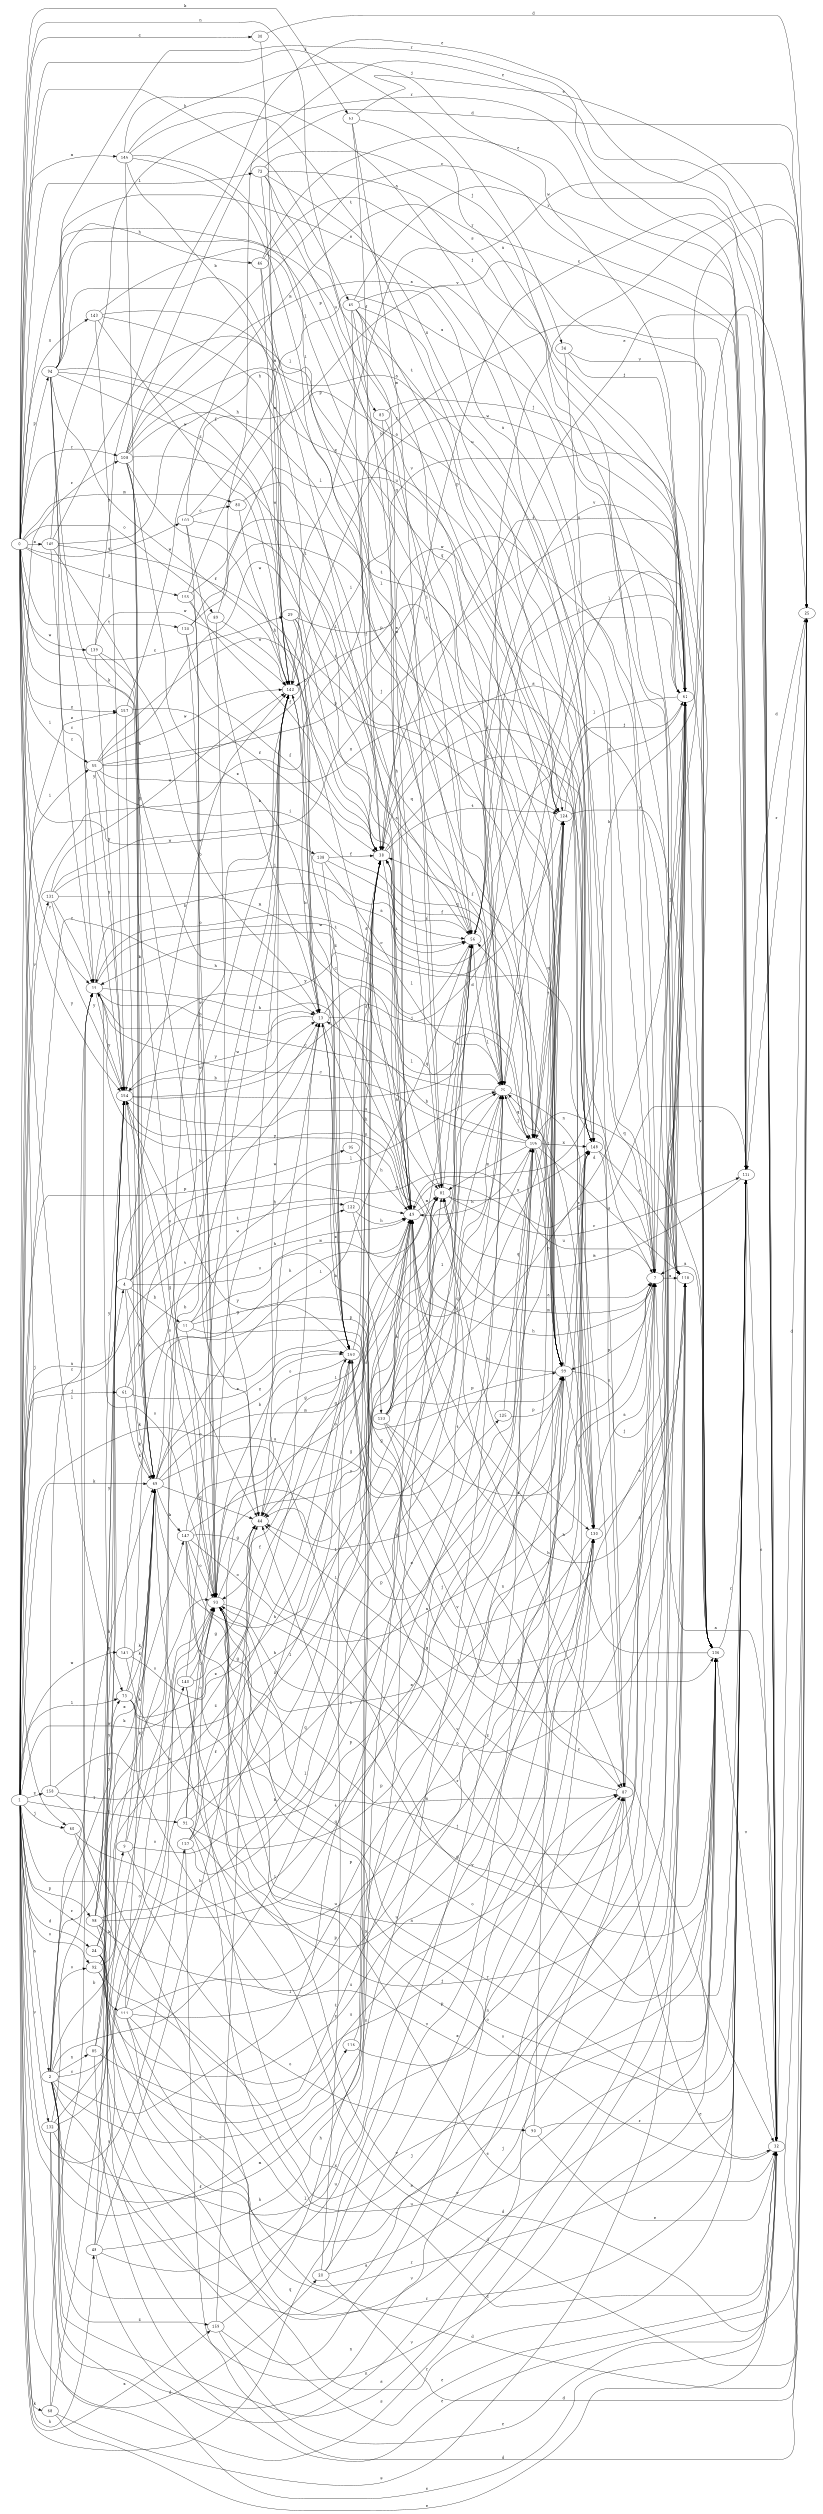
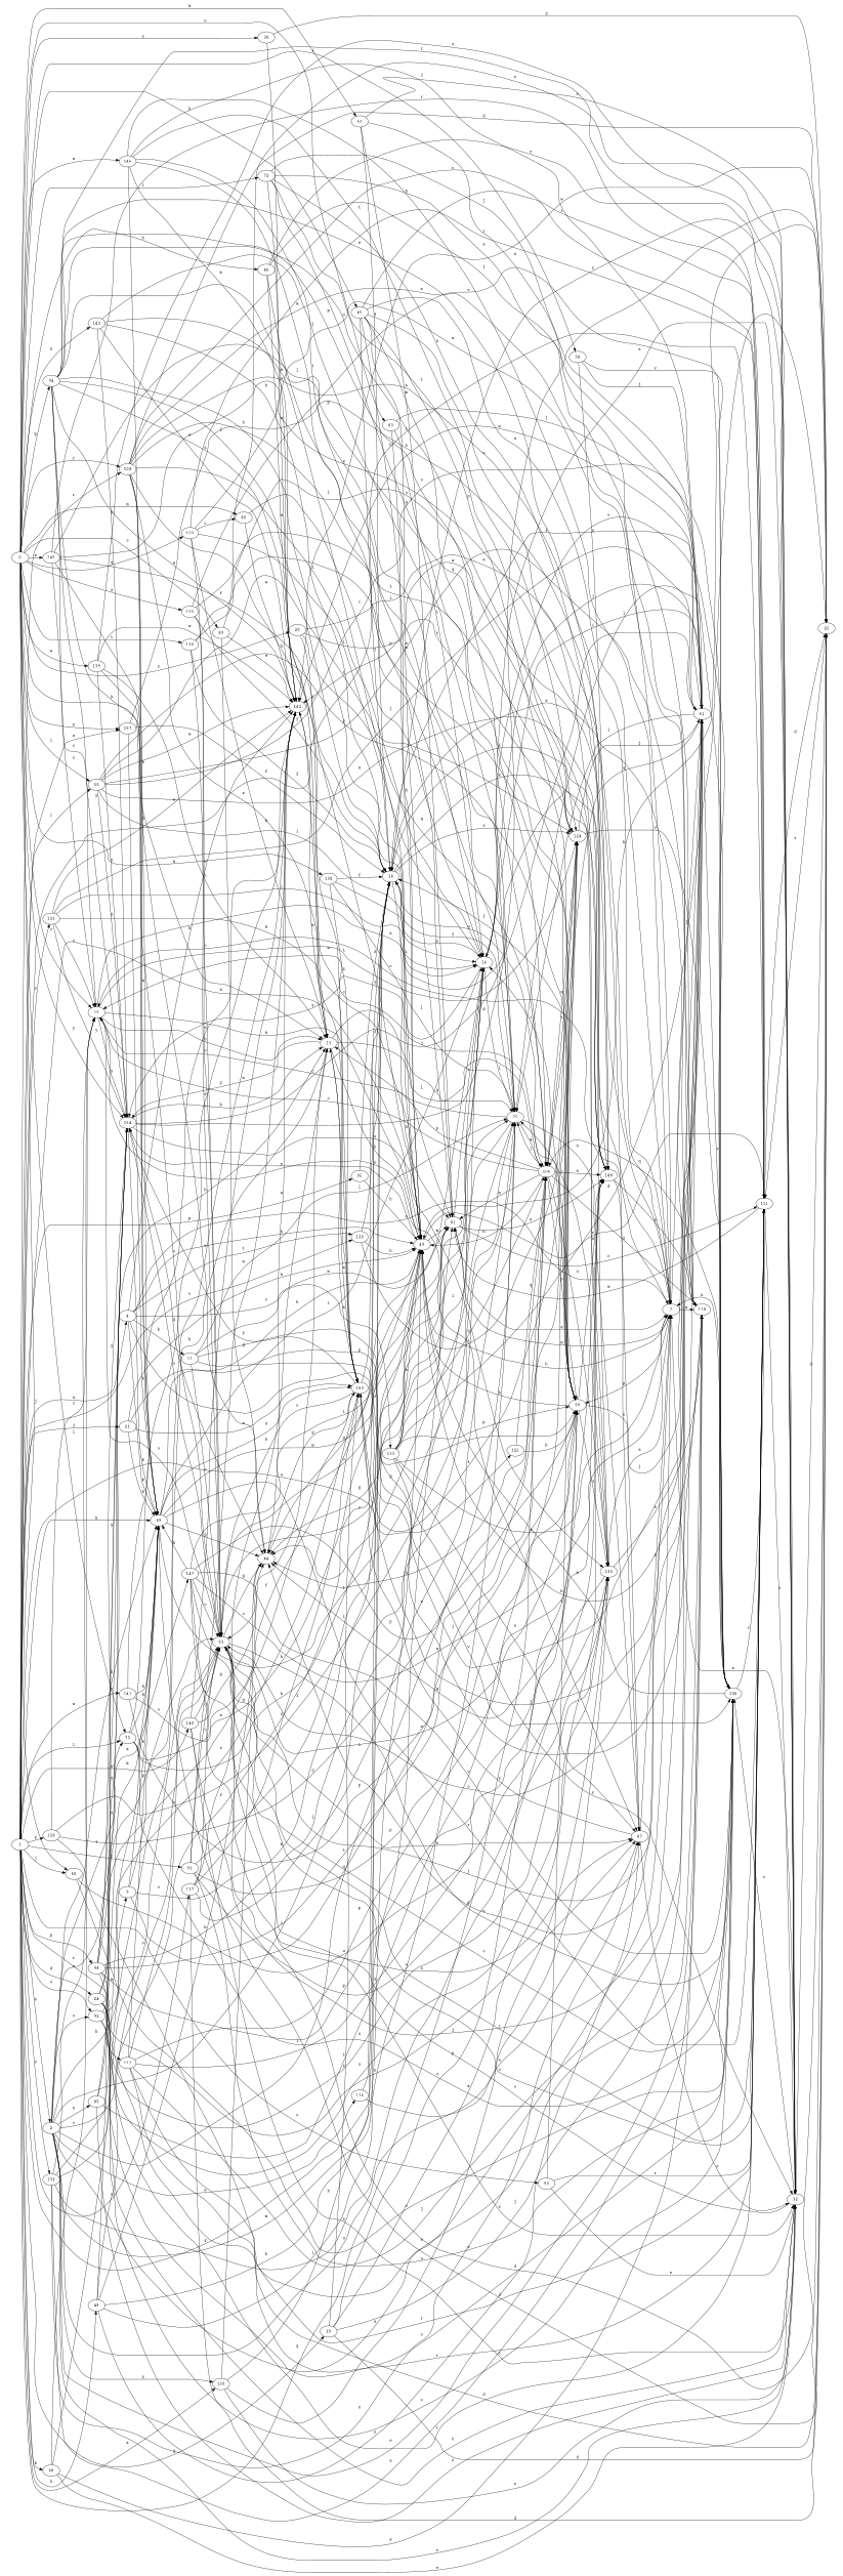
  strict digraph {
    fontname="Courier Prime"
    rankdir=LR
    node [fontname="Courier Prime"]
    edge [fontname="Courier Prime"]
    0
    19
    29
    30
    34
    44
    45
    46
    55
    60
    63
    72
    73
    80
    83
    89
    94
    103
    108
    120
    138
    139
    143
    145
    146
    154
    155
    157
    49
    7
    93
    13
    87
    124
    106
    142
    25
    148
    62
    136
    38
    112
    130
    81
    99
    32
    75
    56
    118
    69
    160
    1
    2
    4
    20
    24
    48
    61
    68
    90
    91
    92
    95
    98
    111
    122
    125
    127
    131
    132
    140
    141
    158
    159
    9
    85
    116
    147
    11
    133
    0 -> 19 [label=c]
    0 -> 29 [label=e]
    0 -> 30 [label=e]
    0 -> 34 [label=f]
    0 -> 44 [label=g]
    0 -> 45 [label=h]
    0 -> 46 [label=h]
    0 -> 55 [label=i]
    0 -> 60 [label=j]
    0 -> 63 [label=k]
    0 -> 72 [label=l]
    0 -> 73 [label=l]
    0 -> 80 [label=m]
    0 -> 83 [label=n]
    0 -> 89 [label=o]
    0 -> 94 [label=p]
    0 -> 103 [label=q]
    0 -> 108 [label=r]
    0 -> 120 [label=t]
    0 -> 138 [label=w]
    0 -> 139 [label=w]
    0 -> 143 [label=x]
    0 -> 145 [label=x]
    0 -> 146 [label=x]
    0 -> 154 [label=y]
    0 -> 155 [label=z]
    0 -> 157 [label=z]
    19 -> 154 [label=y]
    19 -> 49 [label=h]
    19 -> 7 [label=a]
    19 -> 93 [label=o]
    19 -> 13 [label=b]
    19 -> 87 [label=n]
    19 -> 124 [label=t]
-   29 -> 75 [label=a]
+   29 -> 7 [label=a]
    29 -> 13 [label=b]
    29 -> 124 [label=t]
    29 -> 106 [label=q]
    30 -> 142 [label=w]
    30 -> 25 [label=d]
    34 -> 148 [label=x]
    34 -> 62 [label=j]
    34 -> 136 [label=v]
    44 -> 93 [label=o]
    44 -> 142 [label=w]
    45 -> 49 [label=h]
    45 -> 7 [label=a]
    45 -> 106 [label=q]
    45 -> 38 [label=f]
    45 -> 112 [label=r]
    45 -> 130 [label=u]
    45 -> 81 [label=m]
    45 -> 99 [label=p]
    46 -> 142 [label=w]
    46 -> 62 [label=j]
    46 -> 32 [label=e]
    46 -> 75 [label=l]
    55 -> 154 [label=y]
    55 -> 124 [label=t]
    55 -> 142 [label=w]
    55 -> 148 [label=x]
    55 -> 136 [label=v]
    55 -> 99 [label=p]
    55 -> 56 [label=i]
    55 -> 118 [label=s]
    60 -> 136 [label=v]
    60 -> 130 [label=u]
    63 -> 7 [label=a]
    63 -> 38 [label=f]
    63 -> 81 [label=m]
    63 -> 32 [label=e]
    72 -> 124 [label=t]
    72 -> 106 [label=q]
    72 -> 142 [label=w]
    72 -> 148 [label=x]
    72 -> 62 [label=j]
    72 -> 118 [label=s]
    73 -> 49 [label=h]
    73 -> 142 [label=w]
    73 -> 136 [label=v]
    73 -> 38 [label=f]
    73 -> 69 [label=k]
    80 -> 142 [label=w]
    80 -> 56 [label=i]
    83 -> 49 [label=h]
    83 -> 62 [label=j]
    83 -> 56 [label=i]
    89 -> 44 [label=g]
    89 -> 142 [label=w]
    89 -> 32 [label=e]
    94 -> 19 [label=c]
    94 -> 154 [label=y]
    94 -> 49 [label=h]
    94 -> 87 [label=s]
    94 -> 142 [label=w]
    94 -> 38 [label=f]
    94 -> 112 [label=r]
    94 -> 130 [label=u]
    94 -> 99 [label=p]
    94 -> 75 [label=l]
    94 -> 69 [label=k]
    94 -> 160 [label=z]
    103 -> 80 [label=c]
    103 -> 93 [label=o]
    103 -> 13 [label=b]
    103 -> 112 [label=r]
    103 -> 56 [label=i]
    103 -> 118 [label=s]
    108 -> 49 [label=h]
    108 -> 7 [label=a]
    108 -> 93 [label=o]
    108 -> 25 [label=d]
    108 -> 112 [label=r]
    108 -> 75 [label=l]
    108 -> 56 [label=i]
    108 -> 118 [label=s]
    108 -> 69 [label=k]
    108 -> 160 [label=z]
    120 -> 93 [label=o]
    120 -> 38 [label=f]
    120 -> 130 [label=u]
    120 -> 99 [label=p]
    138 -> 38 [label=f]
    138 -> 75 [label=l]
    138 -> 56 [label=i]
    138 -> 160 [label=z]
    139 -> 44 [label=g]
    139 -> 154 [label=y]
    139 -> 13 [label=b]
    139 -> 142 [label=w]
    139 -> 32 [label=e]
    143 -> 154 [label=y]
    143 -> 49 [label=h]
    143 -> 142 [label=w]
    143 -> 81 [label=m]
    143 -> 75 [label=l]
    145 -> 19 [label=c]
    145 -> 13 [label=b]
    145 -> 148 [label=x]
    145 -> 38 [label=f]
    145 -> 112 [label=r]
    145 -> 99 [label=p]
    146 -> 7 [label=a]
    146 -> 13 [label=b]
    146 -> 124 [label=t]
    146 -> 62 [label=j]
    146 -> 81 [label=m]
    146 -> 56 [label=i]
    146 -> 69 [label=k]
    154 -> 93 [label=o]
    154 -> 13 [label=b]
    154 -> 25 [label=d]
    154 -> 62 [label=j]
    154 -> 130 [label=u]
    154 -> 69 [label=k]
    155 -> 93 [label=o]
    155 -> 124 [label=t]
    155 -> 136 [label=v]
    155 -> 38 [label=f]
    157 -> 7 [label=a]
    157 -> 38 [label=f]
    157 -> 69 [label=k]
    49 -> 44 [label=g]
    49 -> 154 [label=y]
    49 -> 112 [label=r]
    49 -> 81 [label=m]
    7 -> 19 [label=c]
    7 -> 44 [label=g]
    7 -> 49 [label=h]
    7 -> 62 [label=j]
    7 -> 81 [label=m]
    7 -> 99 [label=p]
    7 -> 118 [label=s]
    93 -> 44 [label=g]
    93 -> 87 [label=n]
    93 -> 148 [label=x]
    93 -> 62 [label=j]
    93 -> 136 [label=v]
    93 -> 112 [label=r]
    13 -> 154 [label=y]
    13 -> 49 [label=h]
    13 -> 106 [label=q]
    13 -> 75 [label=l]
    13 -> 160 [label=z]
    87 -> 7 [label=a]
    87 -> 32 [label=e]
    87 -> 160 [label=z]
    124 -> 106 [label=q]
    124 -> 62 [label=j]
    124 -> 136 [label=v]
    106 -> 19 [label=c]
    106 -> 44 [label=g]
    106 -> 49 [label=h]
    106 -> 13 [label=b]
    106 -> 124 [label=t]
    106 -> 148 [label=x]
    106 -> 130 [label=u]
    106 -> 81 [label=m]
    106 -> 99 [label=p]
    106 -> 75 [label=l]
    106 -> 118 [label=s]
    142 -> 13 [label=b]
    25 -> 49 [label=h]
    25 -> 142 [label=w]
    25 -> 112 [label=r]
    148 -> 87 [label=n]
    148 -> 142 [label=w]
    148 -> 38 [label=f]
    148 -> 118 [label=s]
    62 -> 93 [label=o]
    62 -> 106 [label=q]
    62 -> 142 [label=w]
    62 -> 136 [label=v]
    62 -> 38 [label=f]
    62 -> 75 [label=l]
    62 -> 56 [label=i]
    136 -> 49 [label=h]
    136 -> 7 [label=a]
    136 -> 93 [label=o]
    136 -> 106 [label=q]
    136 -> 112 [label=r]
    136 -> 75 [label=l]
    38 -> 49 [label=h]
    38 -> 124 [label=t]
    38 -> 106 [label=q]
    38 -> 148 [label=x]
    38 -> 32 [label=e]
    38 -> 118 [label=s]
    112 -> 93 [label=o]
    112 -> 25 [label=d]
    112 -> 81 [label=m]
    112 -> 32 [label=e]
    130 -> 44 [label=g]
    130 -> 7 [label=a]
    130 -> 75 [label=l]
    130 -> 118 [label=s]
    81 -> 44 [label=g]
    81 -> 7 [label=a]
    81 -> 93 [label=o]
    81 -> 148 [label=x]
    81 -> 112 [label=r]
    81 -> 56 [label=i]
    99 -> 19 [label=c]
    99 -> 49 [label=h]
    99 -> 148 [label=x]
    99 -> 62 [label=j]
    99 -> 38 [label=f]
    99 -> 130 [label=u]
    99 -> 56 [label=i]
    32 -> 7 [label=a]
    32 -> 93 [label=o]
    32 -> 25 [label=d]
    32 -> 136 [label=v]
    75 -> 19 [label=c]
    75 -> 44 [label=g]
    75 -> 87 [label=n]
    75 -> 106 [label=q]
    75 -> 38 [label=f]
    56 -> 154 [label=y]
    56 -> 93 [label=o]
    56 -> 62 [label=j]
    56 -> 136 [label=v]
    56 -> 38 [label=f]
    56 -> 32 [label=e]
    56 -> 75 [label=l]
    118 -> 49 [label=h]
    69 -> 44 [label=g]
    69 -> 49 [label=h]
    69 -> 25 [label=d]
    69 -> 112 [label=r]
    69 -> 81 [label=m]
    69 -> 75 [label=l]
    69 -> 56 [label=i]
    69 -> 160 [label=z]
    160 -> 44 [label=g]
    160 -> 154 [label=y]
    160 -> 93 [label=o]
    160 -> 13 [label=b]
    160 -> 124 [label=t]
    160 -> 142 [label=w]
    160 -> 62 [label=j]
    160 -> 38 [label=f]
    1 -> 55 [label=i]
    1 -> 60 [label=j]
    1 -> 73 [label=l]
    1 -> 108 [label=r]
    1 -> 157 [label=z]
    1 -> 49 [label=h]
    1 -> 106 [label=q]
    1 -> 38 [label=f]
    1 -> 112 [label=r]
    1 -> 69 [label=k]
    1 -> 2 [label=a]
    1 -> 4 [label=a]
    1 -> 20 [label=d]
    1 -> 24 [label=d]
    1 -> 48 [label=h]
    1 -> 61 [label=j]
    1 -> 68 [label=k]
    1 -> 90 [label=o]
    1 -> 91 [label=o]
    1 -> 92 [label=o]
    1 -> 95 [label=p]
    1 -> 98 [label=p]
    1 -> 111 [label=r]
    1 -> 122 [label=t]
    1 -> 125 [label=u]
    1 -> 127 [label=u]
    1 -> 131 [label=v]
    1 -> 132 [label=v]
    1 -> 140 [label=w]
    1 -> 141 [label=w]
    1 -> 158 [label=z]
    1 -> 159 [label=z]
    2 -> 73 [label=l]
    2 -> 7 [label=a]
    2 -> 148 [label=x]
    2 -> 38 [label=f]
    2 -> 130 [label=u]
    2 -> 32 [label=e]
    2 -> 75 [label=l]
    2 -> 56 [label=i]
    2 -> 118 [label=s]
    2 -> 69 [label=k]
    2 -> 92 [label=o]
    2 -> 159 [label=z]
    2 -> 9 [label=b]
    2 -> 85 [label=n]
    2 -> 116 [label=s]
    2 -> 147 [label=x]
    4 -> 49 [label=h]
    4 -> 7 [label=a]
    4 -> 142 [label=w]
    4 -> 118 [label=s]
    4 -> 69 [label=k]
    4 -> 122 [label=t]
    4 -> 11 [label=b]
    4 -> 133 [label=v]
    20 -> 25 [label=d]
    20 -> 148 [label=x]
    20 -> 62 [label=j]
    20 -> 99 [label=p]
    20 -> 160 [label=z]
    24 -> 154 [label=y]
    24 -> 136 [label=v]
    24 -> 112 [label=r]
    24 -> 130 [label=u]
    24 -> 32 [label=e]
    24 -> 160 [label=z]
    48 -> 154 [label=y]
    48 -> 49 [label=h]
    48 -> 93 [label=o]
    48 -> 13 [label=b]
    48 -> 87 [label=n]
    48 -> 75 [label=l]
    61 -> 49 [label=h]
    61 -> 99 [label=p]
    61 -> 69 [label=k]
    61 -> 160 [label=z]
    68 -> 19 [label=c]
    68 -> 93 [label=o]
    68 -> 32 [label=e]
    68 -> 118 [label=s]
    90 -> 124 [label=t]
    90 -> 112 [label=r]
    90 -> 32 [label=e]
    91 -> 93 [label=o]
    91 -> 142 [label=w]
    91 -> 136 [label=v]
    91 -> 130 [label=u]
    91 -> 99 [label=p]
    91 -> 56 [label=i]
    92 -> 154 [label=y]
    92 -> 136 [label=v]
    92 -> 130 [label=u]
    92 -> 160 [label=z]
    95 -> 49 [label=h]
    95 -> 38 [label=f]
    98 -> 154 [label=y]
    98 -> 93 [label=o]
    98 -> 13 [label=b]
    98 -> 87 [label=n]
    98 -> 124 [label=t]
    98 -> 112 [label=r]
    98 -> 99 [label=p]
    98 -> 75 [label=l]
    111 -> 93 [label=o]
    111 -> 25 [label=d]
    111 -> 148 [label=x]
    111 -> 62 [label=j]
    111 -> 99 [label=p]
    111 -> 118 [label=s]
    111 -> 69 [label=k]
    122 -> 49 [label=h]
    122 -> 124 [label=t]
    122 -> 38 [label=f]
    125 -> 106 [label=q]
    125 -> 99 [label=p]
    127 -> 93 [label=o]
    127 -> 13 [label=b]
    127 -> 25 [label=d]
    127 -> 75 [label=l]
    127 -> 160 [label=z]
    131 -> 19 [label=c]
    131 -> 154 [label=y]
    131 -> 142 [label=w]
    131 -> 62 [label=j]
    131 -> 81 [label=m]
    131 -> 56 [label=i]
    132 -> 19 [label=c]
    132 -> 13 [label=b]
    132 -> 87 [label=n]
    132 -> 81 [label=m]
    132 -> 118 [label=s]
    132 -> 69 [label=k]
    140 -> 44 [label=g]
    140 -> 93 [label=o]
    140 -> 142 [label=w]
    140 -> 62 [label=j]
    140 -> 32 [label=e]
    141 -> 49 [label=h]
    141 -> 142 [label=w]
    141 -> 99 [label=p]
    141 -> 69 [label=k]
    158 -> 19 [label=c]
    158 -> 106 [label=q]
    158 -> 112 [label=r]
    158 -> 75 [label=l]
    159 -> 44 [label=g]
    159 -> 49 [label=h]
    159 -> 130 [label=u]
    159 -> 32 [label=e]
    9 -> 49 [label=h]
    9 -> 106 [label=q]
    9 -> 142 [label=w]
    9 -> 69 [label=k]
    85 -> 154 [label=y]
    85 -> 124 [label=t]
    85 -> 32 [label=e]
    85 -> 69 [label=k]
    116 -> 87 [label=n]
    116 -> 38 [label=f]
    147 -> 7 [label=a]
    147 -> 93 [label=o]
    147 -> 87 [label=n]
    147 -> 25 [label=d]
    147 -> 136 [label=v]
    147 -> 99 [label=p]
    147 -> 32 [label=e]
    147 -> 56 [label=i]
-   69 -> 147 [label=k]
+   147 -> 69 [label=k]
    11 -> 93 [label=o]
    11 -> 62 [label=j]
    11 -> 136 [label=v]
    11 -> 81 [label=m]
    11 -> 75 [label=l]
    133 -> 49 [label=h]
    133 -> 7 [label=a]
    133 -> 87 [label=n]
    133 -> 106 [label=q]
    133 -> 25 [label=d]
    133 -> 99 [label=p]
    133 -> 32 [label=e]
    133 -> 75 [label=l]
    133 -> 56 [label=i]
  }
